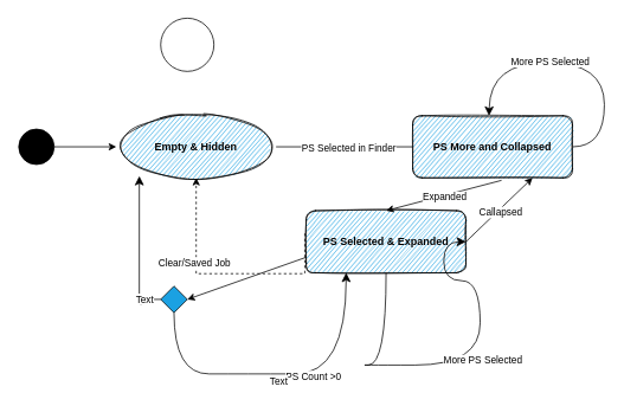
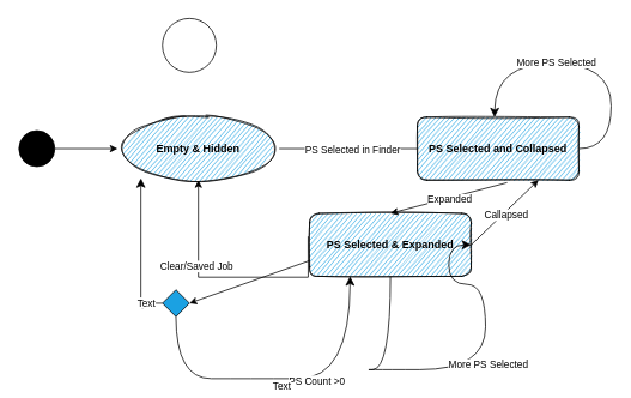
  <mxCell id="0" />
  <mxCell id="1" parent="0" />
  <mxCell id="2" value="&lt;b&gt;Empty &amp;amp; Hidden&lt;/b&gt;" style="ellipse;whiteSpace=wrap;html=1;fillColor=#1ba1e2;sketch=1;" vertex="1" parent="1"><mxGeometry x="130" y="130" width="180" height="70" as="geometry" /></mxCell>
  <mxCell id="3" value="" style="ellipse;whiteSpace=wrap;html=1;aspect=fixed;fillStyle=solid;fillColor=black;" vertex="1" parent="1"><mxGeometry x="20" y="145" width="40" height="40" as="geometry" /></mxCell>
- <mxCell id="4" value="&lt;b&gt;PS More and Collapsed&lt;/b&gt;" style="rounded=1;whiteSpace=wrap;html=1;fillColor=#1ba1e2;sketch=1;" vertex="1" parent="1"><mxGeometry x="464" y="130" width="180" height="70" as="geometry" /></mxCell>
- <mxCell id="5" style="edgeStyle=orthogonalEdgeStyle;rounded=0;orthogonalLoop=1;jettySize=auto;html=1;exitX=-0.009;exitY=0.366;exitDx=0;exitDy=0;exitPerimeter=0;dashed=1;" edge="1" parent="1" source="7" target="2"><mxGeometry relative="1" as="geometry"><Array as="points"><mxPoint x="220" y="308" /></Array></mxGeometry></mxCell>
+ <mxCell id="4" value="&lt;b&gt;PS Selected and Collapsed&lt;/b&gt;" style="rounded=1;whiteSpace=wrap;html=1;fillColor=#1ba1e2;sketch=1;" vertex="1" parent="1"><mxGeometry x="464" y="130" width="180" height="70" as="geometry" /></mxCell>
+ <mxCell id="5" style="edgeStyle=orthogonalEdgeStyle;rounded=0;orthogonalLoop=1;jettySize=auto;html=1;exitX=-0.009;exitY=0.366;exitDx=0;exitDy=0;exitPerimeter=0;" edge="1" parent="1" source="7" target="2"><mxGeometry relative="1" as="geometry"><Array as="points"><mxPoint x="220" y="308" /></Array></mxGeometry></mxCell>
  <mxCell id="6" value="Clear/Saved Job" style="edgeLabel;html=1;align=center;verticalAlign=middle;resizable=0;points=[];" vertex="1" connectable="0" parent="5"><mxGeometry x="0.303" y="3" relative="1" as="geometry"><mxPoint as="offset" /></mxGeometry></mxCell>
  <mxCell id="7" value="&lt;b&gt;PS Selected &amp;amp; Expanded&lt;/b&gt;" style="rounded=1;whiteSpace=wrap;html=1;fillColor=#1ba1e2;sketch=1;" vertex="1" parent="1"><mxGeometry x="344" y="237" width="180" height="70" as="geometry" /></mxCell>
  <mxCell id="8" value="" style="endArrow=none;html=1;rounded=0;entryX=0;entryY=0.5;entryDx=0;entryDy=0;exitX=1;exitY=0.5;exitDx=0;exitDy=0;" edge="1" parent="1" source="2" target="4"><mxGeometry width="50" height="50" relative="1" as="geometry"><mxPoint x="310" y="160" as="sourcePoint" /><mxPoint x="360" y="110" as="targetPoint" /></mxGeometry></mxCell>
  <mxCell id="9" value="PS Selected in Finder" style="edgeLabel;html=1;align=center;verticalAlign=middle;resizable=0;points=[];" vertex="1" connectable="0" parent="8"><mxGeometry x="0.049" y="-1" relative="1" as="geometry"><mxPoint as="offset" /></mxGeometry></mxCell>
  <mxCell id="10" value="" style="endArrow=classic;html=1;rounded=0;exitX=0.556;exitY=1.04;exitDx=0;exitDy=0;exitPerimeter=0;entryX=0.5;entryY=0;entryDx=0;entryDy=0;" edge="1" parent="1" source="4" target="7"><mxGeometry width="50" height="50" relative="1" as="geometry"><mxPoint x="370" y="330" as="sourcePoint" /><mxPoint x="420" y="280" as="targetPoint" /></mxGeometry></mxCell>
  <mxCell id="11" value="Expanded" style="edgeLabel;html=1;align=center;verticalAlign=middle;resizable=0;points=[];" vertex="1" connectable="0" parent="10"><mxGeometry x="-0.01" y="2" relative="1" as="geometry"><mxPoint as="offset" /></mxGeometry></mxCell>
  <mxCell id="12" value="" style="endArrow=classic;html=1;rounded=0;exitX=1;exitY=0.5;exitDx=0;exitDy=0;entryX=0;entryY=0.5;entryDx=0;entryDy=0;" edge="1" parent="1" source="3" target="2"><mxGeometry width="50" height="50" relative="1" as="geometry"><mxPoint x="370" y="330" as="sourcePoint" /><mxPoint x="420" y="280" as="targetPoint" /></mxGeometry></mxCell>
  <mxCell id="13" value="" style="endArrow=classic;html=1;rounded=0;entryX=0.75;entryY=1;entryDx=0;entryDy=0;exitX=1;exitY=0.5;exitDx=0;exitDy=0;" edge="1" parent="1" source="7" target="4"><mxGeometry width="50" height="50" relative="1" as="geometry"><mxPoint x="490" y="320" as="sourcePoint" /><mxPoint x="530" y="270" as="targetPoint" /></mxGeometry></mxCell>
  <mxCell id="14" value="Callapsed" style="edgeLabel;html=1;align=center;verticalAlign=middle;resizable=0;points=[];" vertex="1" connectable="0" parent="13"><mxGeometry x="0.007" y="-3" relative="1" as="geometry"><mxPoint x="-1" as="offset" /></mxGeometry></mxCell>
  <mxCell id="15" value="" style="ellipse;whiteSpace=wrap;html=1;aspect=fixed;" vertex="1" parent="1"><mxGeometry x="180" y="20" width="60" height="60" as="geometry" /></mxCell>
  <mxCell id="16" value="" style="edgeStyle=orthogonalEdgeStyle;elbow=horizontal;endArrow=classic;html=1;curved=1;rounded=0;endSize=8;startSize=8;exitX=1;exitY=0.5;exitDx=0;exitDy=0;entryX=0.5;entryY=0;entryDx=0;entryDy=0;" edge="1" parent="1" source="4"><mxGeometry width="50" height="50" relative="1" as="geometry"><mxPoint x="654" y="205" as="sourcePoint" /><mxPoint x="550" y="130" as="targetPoint" /><Array as="points"><mxPoint x="680" y="165" /><mxPoint x="680" y="70" /><mxPoint x="551" y="70" /></Array></mxGeometry></mxCell>
  <mxCell id="17" value="More PS Selected" style="edgeLabel;html=1;align=center;verticalAlign=middle;resizable=0;points=[];" vertex="1" connectable="0" parent="16"><mxGeometry x="0.195" y="-2" relative="1" as="geometry"><mxPoint x="-2" as="offset" /></mxGeometry></mxCell>
  <mxCell id="18" value="" style="edgeStyle=orthogonalEdgeStyle;elbow=horizontal;endArrow=classic;html=1;curved=1;rounded=0;endSize=8;startSize=8;exitX=0.5;exitY=1;exitDx=0;exitDy=0;entryX=1;entryY=0.5;entryDx=0;entryDy=0;" edge="1" parent="1" source="7" target="7"><mxGeometry width="50" height="50" relative="1" as="geometry"><mxPoint x="592" y="411" as="sourcePoint" /><mxPoint x="498" y="376" as="targetPoint" /><Array as="points"><mxPoint x="394" y="411" /><mxPoint x="540" y="411" /><mxPoint x="540" y="316" /><mxPoint x="499" y="316" /><mxPoint x="499" y="317" /></Array></mxGeometry></mxCell>
  <mxCell id="19" value="More PS Selected" style="edgeLabel;html=1;align=center;verticalAlign=middle;resizable=0;points=[];" vertex="1" connectable="0" parent="18"><mxGeometry x="0.195" y="-2" relative="1" as="geometry"><mxPoint as="offset" /></mxGeometry></mxCell>
  <mxCell id="20" value="" style="rhombus;whiteSpace=wrap;html=1;fillColor=#1ba1e2;" vertex="1" parent="1"><mxGeometry x="180" y="322" width="30" height="30" as="geometry" /></mxCell>
  <mxCell id="21" value="" style="endArrow=classic;html=1;rounded=0;exitX=0;exitY=0.75;exitDx=0;exitDy=0;entryX=1;entryY=0.5;entryDx=0;entryDy=0;" edge="1" parent="1" source="7" target="20"><mxGeometry width="50" height="50" relative="1" as="geometry"><mxPoint x="370" y="440" as="sourcePoint" /><mxPoint x="420" y="390" as="targetPoint" /></mxGeometry></mxCell>
  <mxCell id="22" value="" style="edgeStyle=segmentEdgeStyle;endArrow=classic;html=1;curved=0;rounded=0;endSize=8;startSize=8;entryX=0.144;entryY=0.971;entryDx=0;entryDy=0;entryPerimeter=0;exitX=0;exitY=0.5;exitDx=0;exitDy=0;" edge="1" parent="1" source="20" target="2"><mxGeometry width="50" height="50" relative="1" as="geometry"><mxPoint x="120" y="410" as="sourcePoint" /><mxPoint x="170" y="360" as="targetPoint" /></mxGeometry></mxCell>
  <mxCell id="23" value="]" style="edgeLabel;html=1;align=center;verticalAlign=middle;resizable=0;points=[];" vertex="1" connectable="0" parent="22"><mxGeometry x="-0.724" relative="1" as="geometry"><mxPoint as="offset" /></mxGeometry></mxCell>
  <mxCell id="24" value="Text" style="edgeLabel;html=1;align=center;verticalAlign=middle;resizable=0;points=[];" vertex="1" connectable="0" parent="22"><mxGeometry x="-0.765" y="-1" relative="1" as="geometry"><mxPoint as="offset" /></mxGeometry></mxCell>
  <mxCell id="25" value="" style="edgeStyle=orthogonalEdgeStyle;elbow=horizontal;endArrow=classic;html=1;curved=1;rounded=0;endSize=8;startSize=8;exitX=0.5;exitY=1;exitDx=0;exitDy=0;entryX=0.25;entryY=1;entryDx=0;entryDy=0;" edge="1" parent="1" source="20" target="7"><mxGeometry width="50" height="50" relative="1" as="geometry"><mxPoint x="277" y="362" as="sourcePoint" /><mxPoint x="360" y="380" as="targetPoint" /><Array as="points"><mxPoint x="274" y="421" /><mxPoint x="349" y="421" /></Array></mxGeometry></mxCell>
  <mxCell id="26" value="PS Count &amp;gt;0" style="edgeLabel;html=1;align=center;verticalAlign=middle;resizable=0;points=[];" vertex="1" connectable="0" parent="25"><mxGeometry x="0.195" y="-2" relative="1" as="geometry"><mxPoint as="offset" /></mxGeometry></mxCell>
  <mxCell id="27" value="Text" style="edgeLabel;html=1;align=center;verticalAlign=middle;resizable=0;points=[];" vertex="1" connectable="0" parent="25"><mxGeometry x="-0.011" y="-7" relative="1" as="geometry"><mxPoint as="offset" /></mxGeometry></mxCell>
